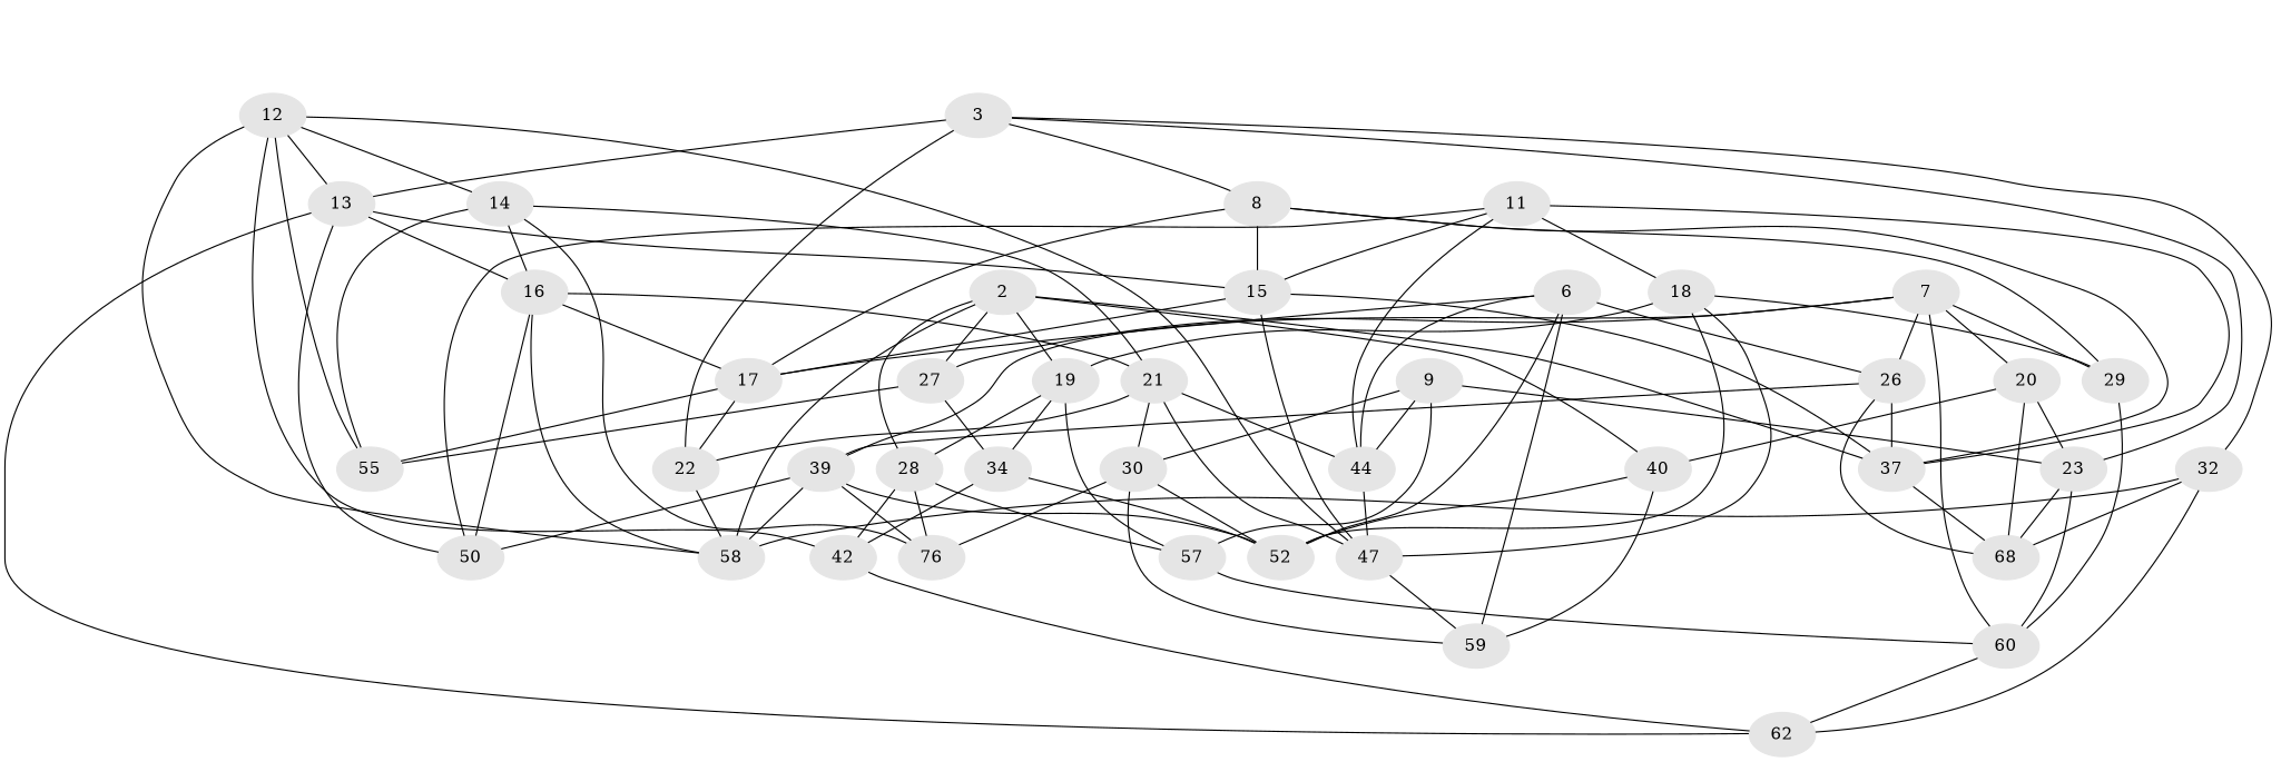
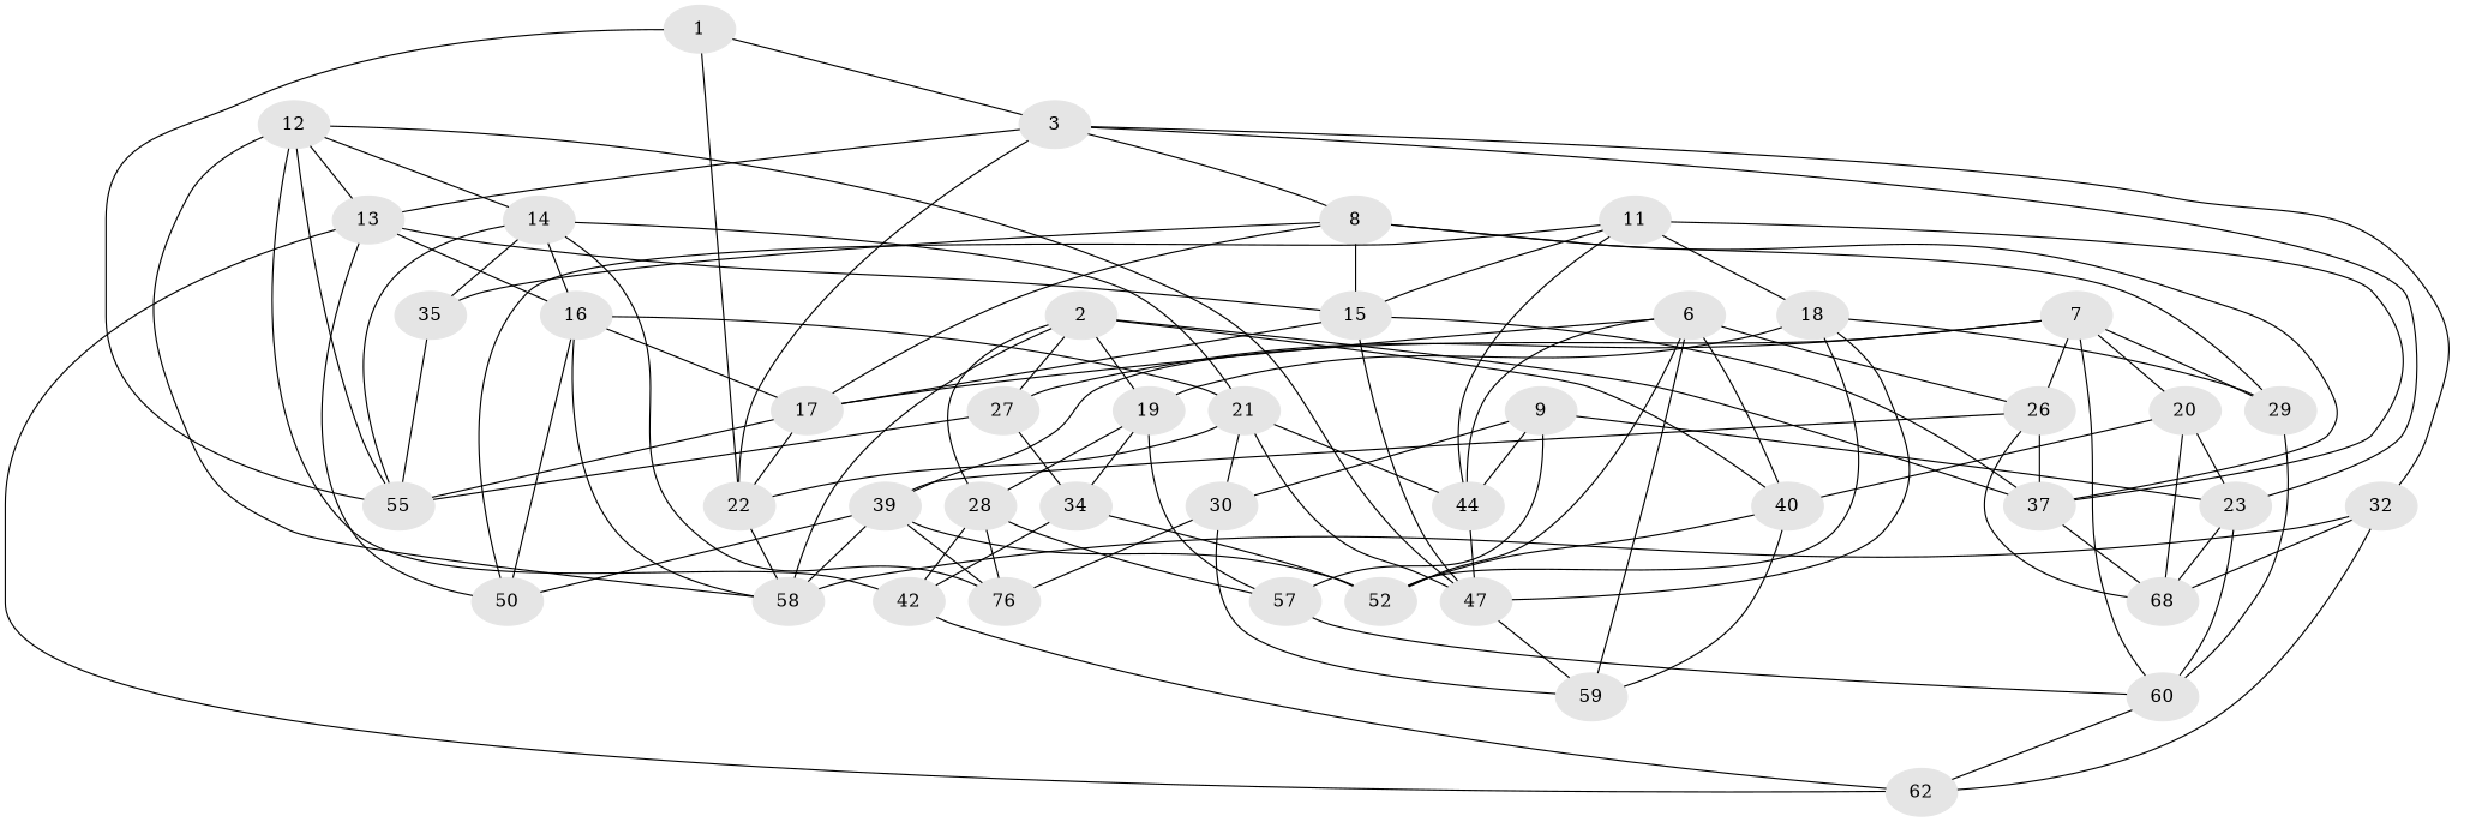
  graph {
    node [color=gray90 style=filled]
    3 [super="+4"]
    22
    8 [super="+10"]
    13 [super="+74"]
    23 [super="+53"]
    32
+   1
    55 [super="+63"]
    58 [super="+72"]
+   35
    2 [super="+5"]
    19 [super="+56"]
    27
    28 [super="+31"]
    37 [super="+61"]
    n16 [label=40 super="+66"]
    57
    34
    42
    76
    68 [super="+69"]
    52 [super="+54"]
    59
    17 [super="+46"]
    29
    15 [super="+67"]
    50
    16 [super="+73"]
    62
    60 [super="+70"]
    44 [super="+64"]
    47 [super="+65"]
    6 [super="+71"]
    26 [super="+40"]
    39 [super="+51"]
    7 [super="+24"]
    20 [super="+38"]
    9 [super="+41"]
    30 [super="+48"]
    11 [super="+36"]
    18 [super="+43"]
    12 [super="+49"]
    14 [super="+25"]
    21 [super="+75"]
    3 -- 22
    3 -- 8
    3 -- 13
    3 -- 23
    3 -- 32
    22 -- 58
+   8 -- 35
    8 -- 37
    8 -- 17
    8 -- 29
    8 -- 15
    13 -- 15
    13 -- 50
    13 -- 16
    13 -- 62
    23 -- 68
    23 -- 60 [weight=2]
    32 -- 58
    32 -- 68
    32 -- 62
+   1 -- 3
+   1 -- 22
+   1 -- 55
+   35 -- 55
    2 -- 58
    2 -- 19
    2 -- 27
    2 -- 28
    2 -- 37
    2 -- n16
    19 -- 28
    19 -- 57
    19 -- 34
    27 -- 55
    27 -- 34
    28 -- 57
    28 -- 42
    28 -- 76
    37 -- 68
    n16 -- 52
    n16 -- 59
    57 -- 60
    34 -- 42
    34 -- 52
    42 -- 62
    17 -- 22
    17 -- 55
    29 -- 60
    15 -- 37
    15 -- 17
    15 -- 47
    16 -- 58
    16 -- 17
    16 -- 50
    16 -- 21
    60 -- 62
    44 -- 47
    47 -- 59
+   6 -- n16
    6 -- 52
    6 -- 59
    6 -- 17
    6 -- 44
    6 -- 26
    26 -- 37
    26 -- 68
    26 -- 39
    39 -- 58
    39 -- 76
    39 -- 52
    39 -- 50
    7 -- 27
    7 -- 29
    7 -- 60
    7 -- 26
    7 -- 39
    7 -- 20
    20 -- 23
    20 -- n16 [weight=2]
    20 -- 68 [weight=2]
    9 -- 23
    9 -- 57
    9 -- 44
    9 -- 30
    30 -- 76
-   30 -- 52
    30 -- 59
    11 -- 37
    11 -- 15
    11 -- 50
    11 -- 44
    11 -- 18 [weight=2]
    18 -- 19
    18 -- 52
    18 -- 29
    18 -- 47
    12 -- 13
    12 -- 55
    12 -- 58
    12 -- 42
    12 -- 47
    12 -- 14
    14 -- 55
+   14 -- 35
    14 -- 76
    14 -- 16
    14 -- 21
    21 -- 22
    21 -- 44
    21 -- 47
    21 -- 30
  }
